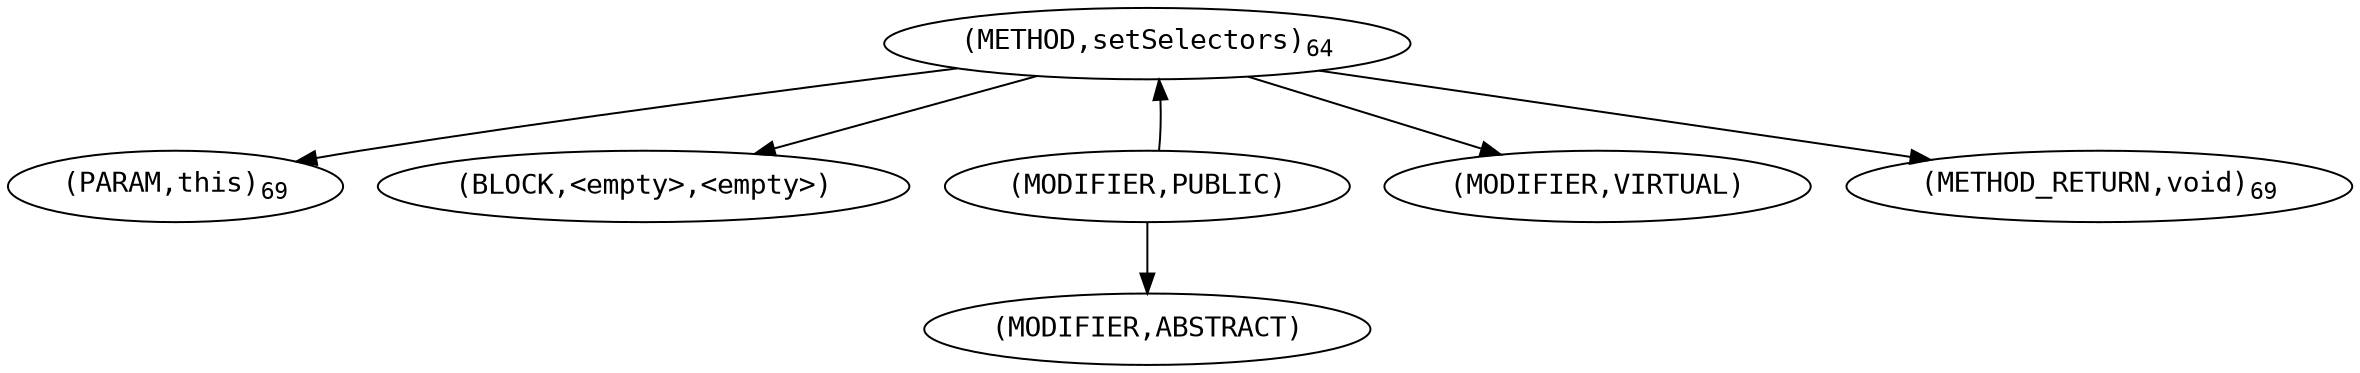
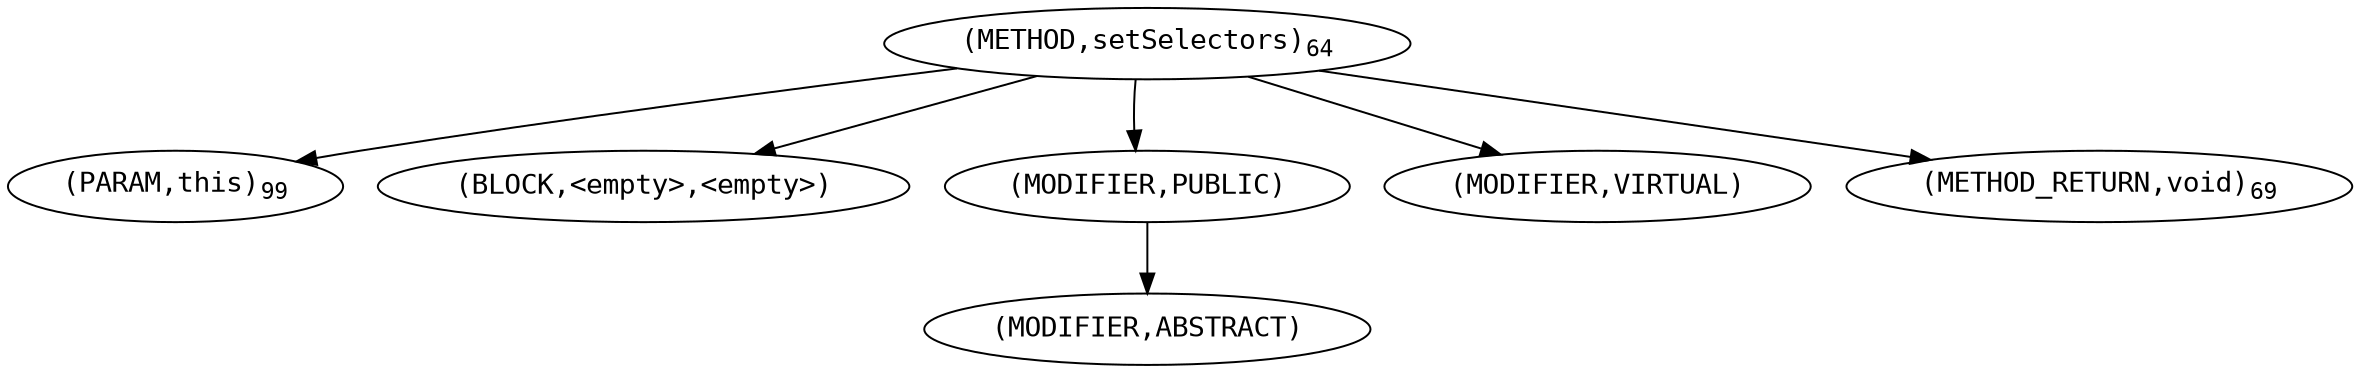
  digraph {
    fontname="DejaVu Sans Mono"
    node [fontname="DejaVu Sans Mono"]
    edge [fontname="DejaVu Sans Mono"]
    n1 [label=<(METHOD,setSelectors)<SUB>64</SUB>>]
-   n2 [label=<(PARAM,this)<SUB>69</SUB>>]
+   n2 [label=<(PARAM,this)<SUB>99</SUB>>]
    n3 [label=<(BLOCK,&lt;empty&gt;,&lt;empty&gt;)>]
    n4 [label=<(MODIFIER,PUBLIC)>]
    n5 [label=<(MODIFIER,VIRTUAL)>]
    n6 [label=<(METHOD_RETURN,void)<SUB>69</SUB>>]
    n7 [label=<(MODIFIER,ABSTRACT)>]
    n1 -> n2
    n1 -> n3
-   n4 -> n1
+   n1 -> n4
    n1 -> n5
    n1 -> n6
    n4 -> n7
  }
